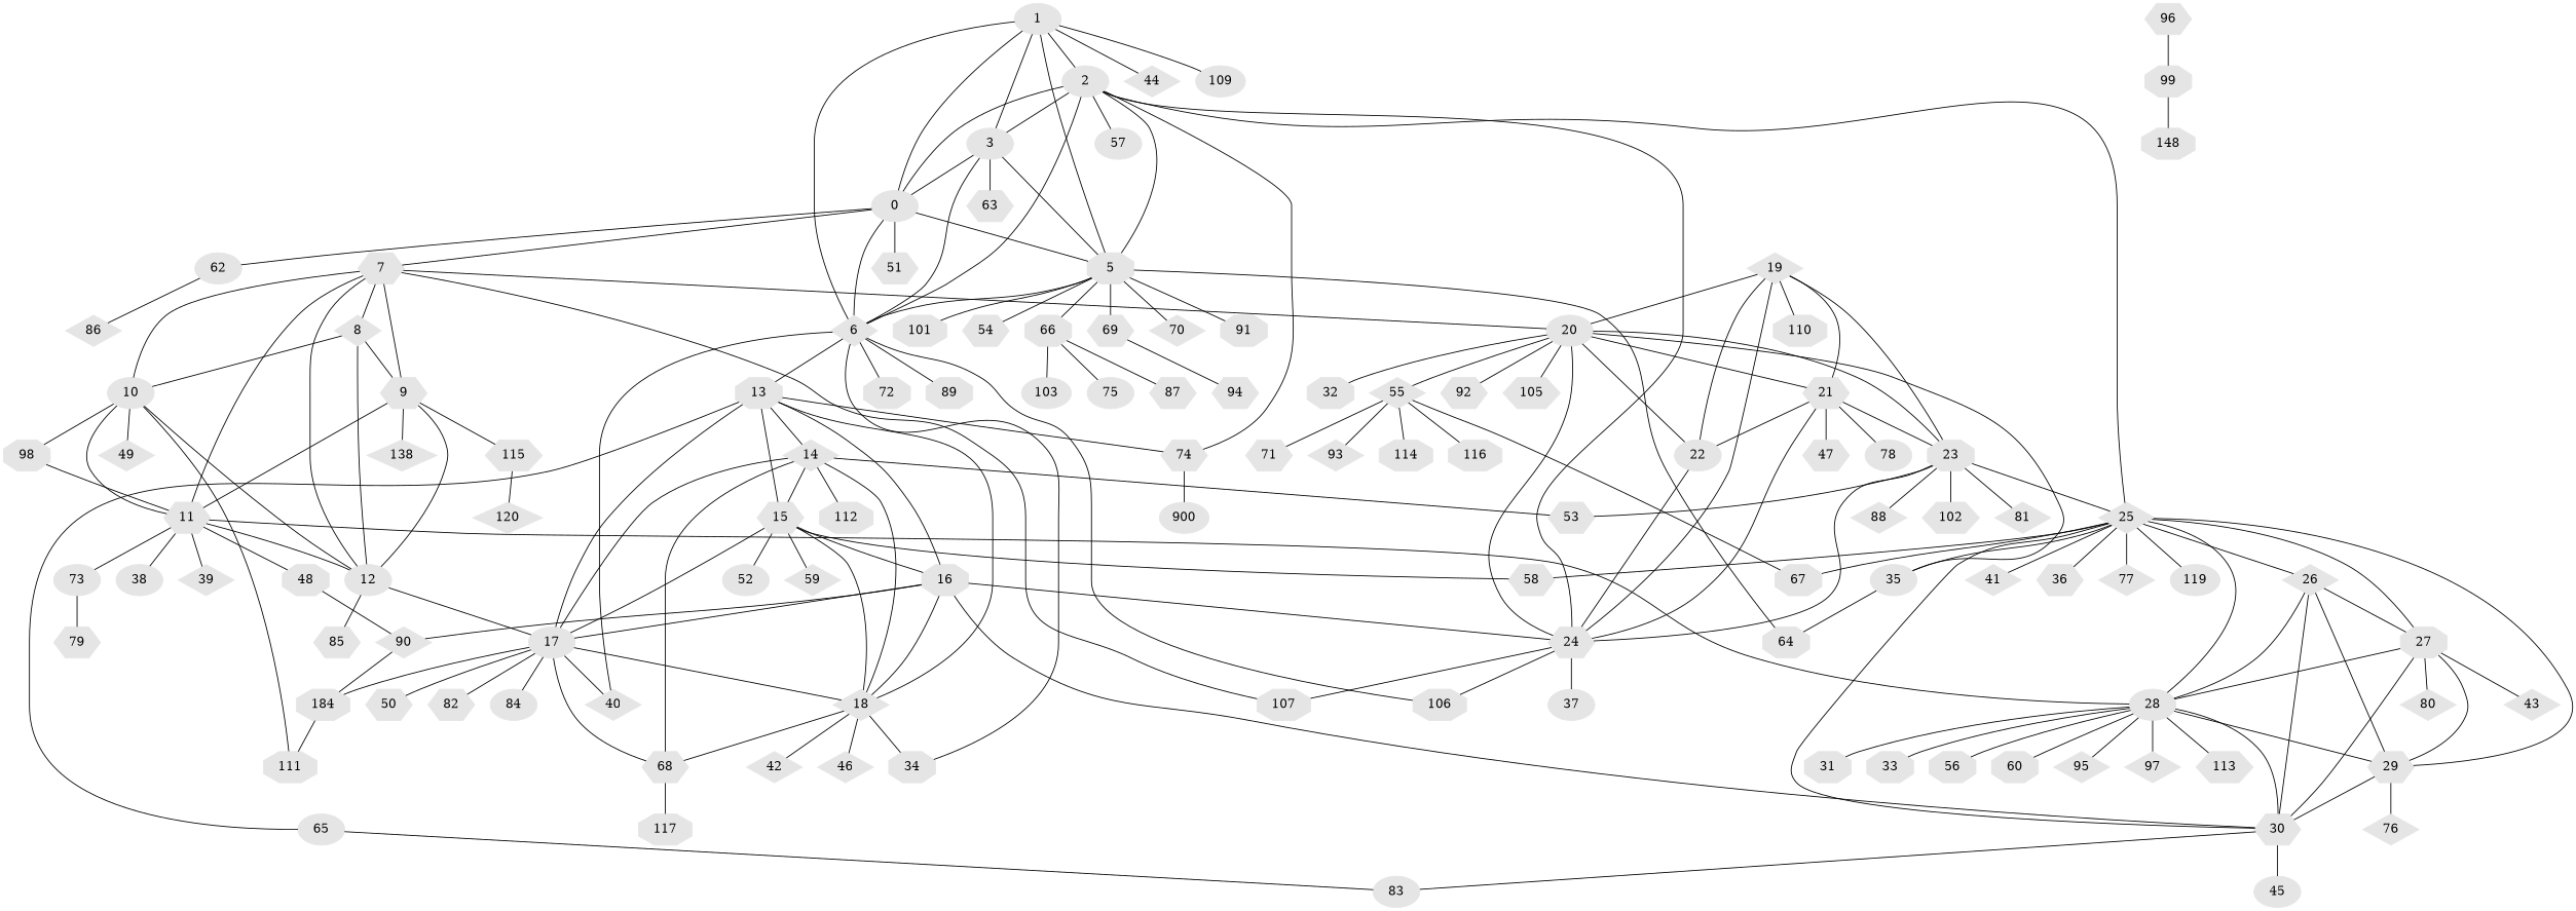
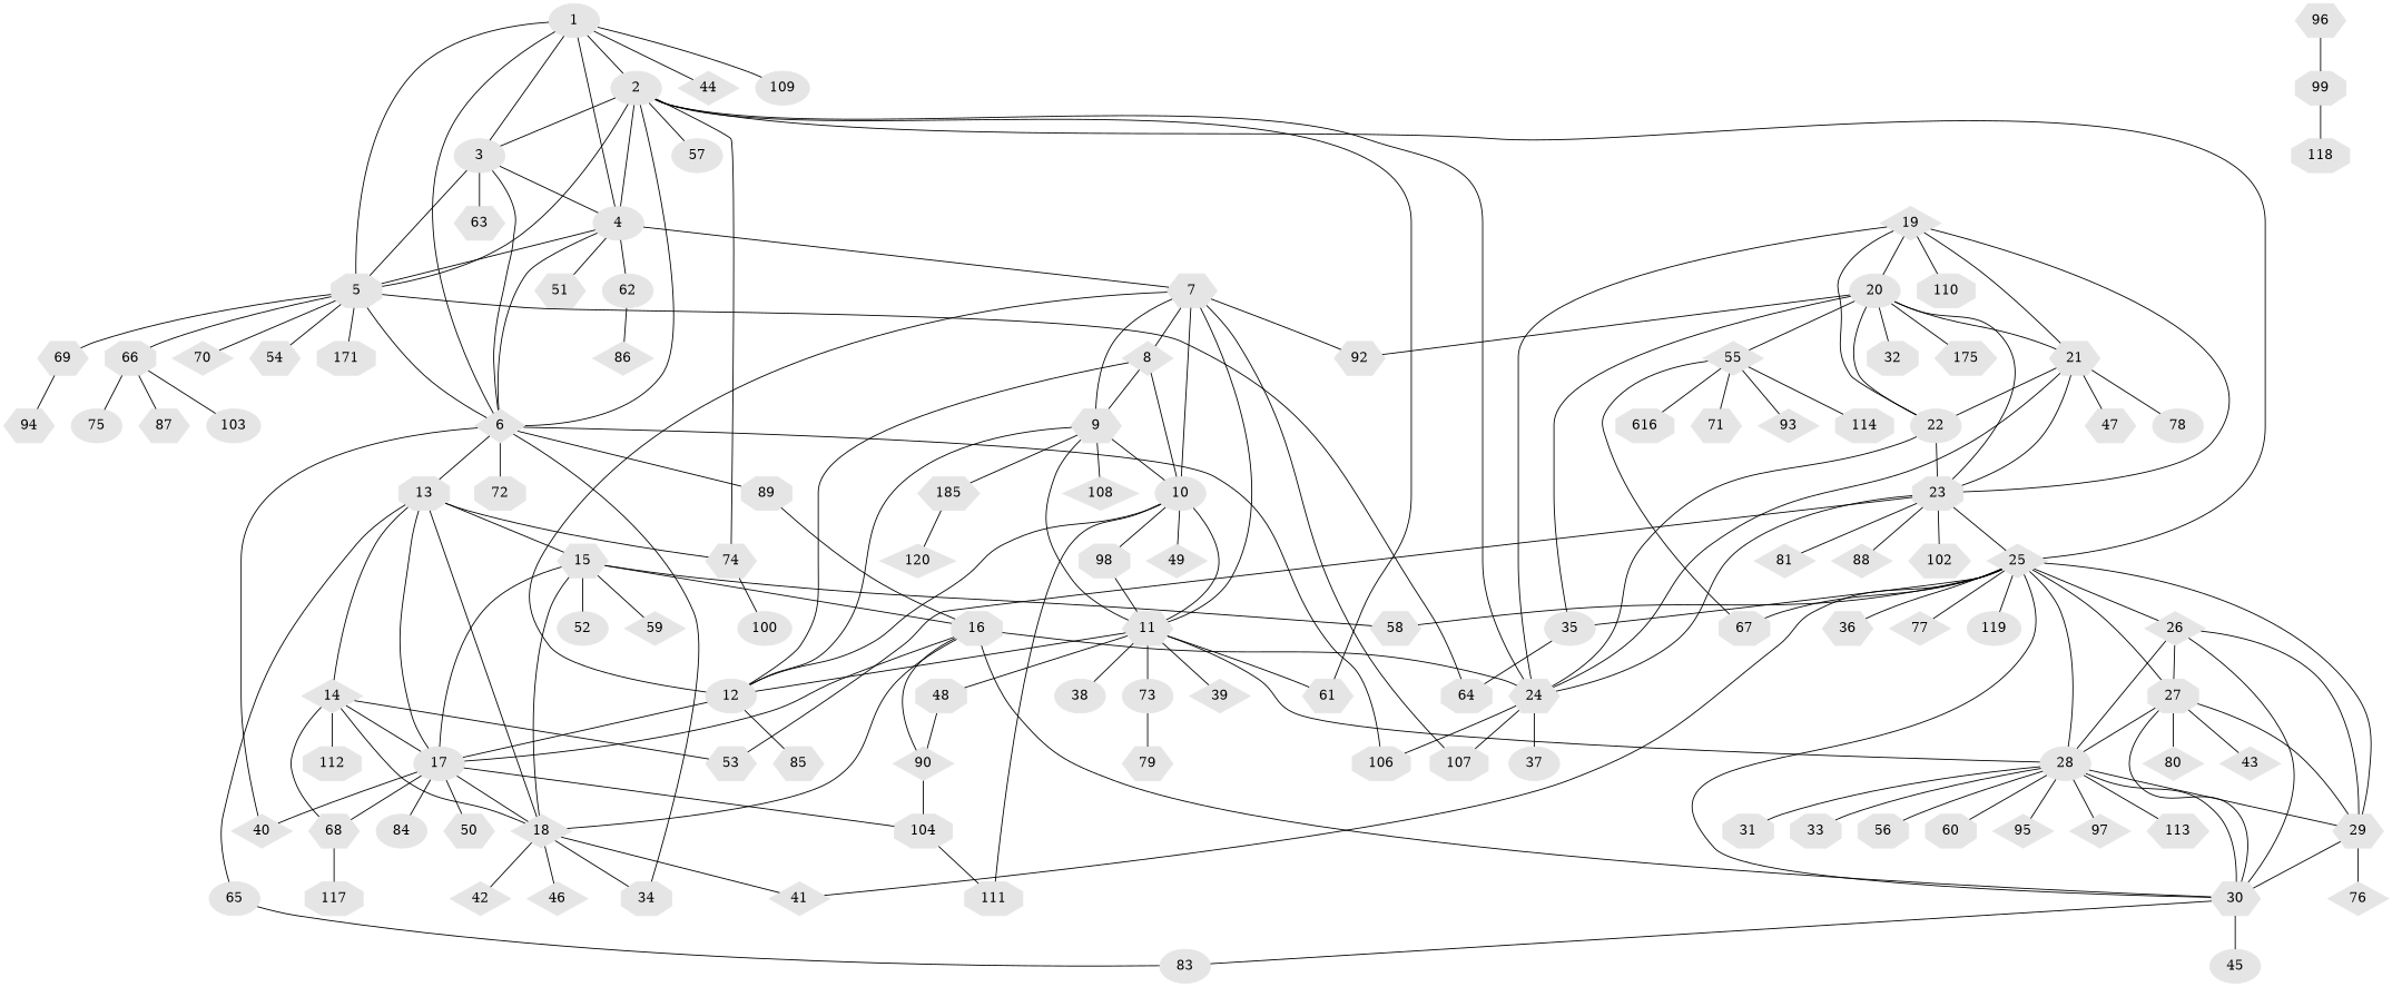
  graph {
    node [color=gray90 shape=hexagon style=filled]
    1 [shape=ellipse]
    2 [shape=ellipse]
    3 [shape=ellipse]
-   4 [shape=ellipse label=0]
+   4 [shape=ellipse]
    5 [shape=octagon]
    6 [shape=diamond]
    44 [shape=diamond]
    109 [shape=ellipse]
    24
    25 [shape=diamond]
    57 [shape=ellipse]
+   61
    74
    63
    7
    51
    62 [shape=ellipse]
    54
    64 [shape=octagon]
    66 [shape=octagon]
    69
    70 [shape=diamond]
-   91 [shape=octagon]
-   101 [shape=octagon]
+   101 [shape=octagon label=171]
    13 [shape=octagon]
    34 [shape=octagon]
    40 [shape=diamond]
    72 [shape=octagon]
    89 [shape=octagon]
    106 [shape=octagon]
    99 [shape=octagon]
    96
    107 [shape=octagon]
    37 [shape=ellipse]
    28 [shape=ellipse]
    58
    30
    41 [shape=diamond]
    35 [shape=ellipse]
    26 [shape=diamond]
    27 [shape=octagon]
    29
    36
    67 [shape=octagon]
    77 [shape=diamond]
    119 [shape=ellipse]
-   100 [shape=ellipse label=900]
+   100 [shape=ellipse]
    8 [shape=diamond]
    9
    10 [shape=ellipse]
    11
    12 [shape=ellipse]
    20 [shape=ellipse]
    86 [shape=diamond]
    75 [shape=ellipse]
    87
    103 [shape=ellipse]
    94
    17 [shape=ellipse]
    14 [shape=diamond]
    15
    16 [shape=octagon]
    18 [shape=diamond]
    65 [shape=ellipse]
-   108 [shape=diamond label=138]
-   115
+   108 [shape=diamond]
+   115 [label=185]
    49 [shape=diamond]
    98 [shape=octagon]
    111 [shape=octagon]
    38 [shape=ellipse]
    39 [shape=diamond]
    48 [shape=octagon]
    73 [shape=ellipse]
    85
    21
    22 [shape=ellipse]
    23 [shape=octagon]
    32 [shape=octagon]
    55 [shape=diamond]
    92
-   105
+   105 [label=175]
    120 [shape=diamond]
    31 [shape=octagon]
    33 [shape=octagon]
    56 [shape=octagon]
    60 [shape=octagon]
    95 [shape=diamond]
    97 [shape=diamond]
    113
    90 [shape=diamond]
    79
    50
    68
-   82
    84 [shape=ellipse]
-   104 [shape=octagon label=184]
+   104 [shape=octagon]
    53
    112 [shape=octagon]
    52 [shape=ellipse]
    59 [shape=diamond]
    42 [shape=diamond]
    46 [shape=diamond]
    83 [shape=ellipse]
    45 [shape=ellipse]
    117 [shape=octagon]
    19 [shape=diamond]
    110 [shape=octagon]
    47
    78 [shape=ellipse]
    81 [shape=diamond]
    88 [shape=diamond]
    102
    71
    93 [shape=diamond]
    114 [shape=octagon]
-   116 [shape=octagon]
+   116 [shape=octagon label=616]
    43 [shape=diamond]
    80 [shape=diamond]
    76 [shape=diamond]
-   118 [shape=octagon label=148]
+   118 [shape=octagon]
    1 -- 2
    1 -- 3
    1 -- 4
    1 -- 5
    1 -- 6
    1 -- 44
    1 -- 109
    2 -- 3
    2 -- 4
    2 -- 5
    2 -- 6
    2 -- 24
    2 -- 25
    2 -- 57
+   2 -- 61
    2 -- 74
    3 -- 4
    3 -- 5
    3 -- 6
    3 -- 63
    4 -- 5
    4 -- 6
    4 -- 7
    4 -- 51
    4 -- 62
    5 -- 6
    5 -- 54
    5 -- 64
    5 -- 66
    5 -- 69
    5 -- 70
-   5 -- 91
    5 -- 101
    6 -- 13
    6 -- 34
    6 -- 40
    6 -- 72
    6 -- 89
    6 -- 106
    24 -- 106
    24 -- 107
    24 -- 37
    25 -- 28
    25 -- 58
    25 -- 30
    25 -- 41
    25 -- 35
    25 -- 26
    25 -- 27
    25 -- 29
    25 -- 36
    25 -- 67
    25 -- 77
    25 -- 119
    74 -- 100
    7 -- 107
    7 -- 8
    7 -- 9
    7 -- 10
    7 -- 11
    7 -- 12
-   7 -- 20
+   7 -- 92
    62 -- 86
    66 -- 75
    66 -- 87
    66 -- 103
    69 -- 94
    13 -- 74
    13 -- 17
    13 -- 14
    13 -- 15
-   13 -- 16
+   89 -- 16
    13 -- 18
    13 -- 65
    99 -- 118
    96 -- 99
    28 -- 30
    28 -- 29
    28 -- 31
    28 -- 33
    28 -- 56
    28 -- 60
    28 -- 95
    28 -- 97
    28 -- 113
    30 -- 83
    30 -- 45
    35 -- 64
    26 -- 28
    26 -- 30
    26 -- 27
    26 -- 29
    27 -- 28
    27 -- 30
    27 -- 29
    27 -- 43
    27 -- 80
    29 -- 30
    29 -- 76
    8 -- 9
    8 -- 10
    8 -- 12
+   9 -- 10
    9 -- 11
    9 -- 12
    9 -- 108
    9 -- 115
    10 -- 11
    10 -- 12
    10 -- 49
    10 -- 98
    10 -- 111
+   11 -- 61
    11 -- 28
    11 -- 12
    11 -- 38
    11 -- 39
    11 -- 48
    11 -- 73
    12 -- 17
    12 -- 85
-   20 -- 24
    20 -- 35
    20 -- 21
    20 -- 22
    20 -- 23
    20 -- 32
    20 -- 55
    20 -- 92
    20 -- 105
    17 -- 40
    17 -- 18
    17 -- 50
    17 -- 68
-   17 -- 82
    17 -- 84
    17 -- 104
    14 -- 17
-   14 -- 15
    14 -- 18
    14 -- 68
    14 -- 53
    14 -- 112
    15 -- 58
    15 -- 17
    15 -- 16
    15 -- 18
    15 -- 52
    15 -- 59
    16 -- 24
    16 -- 30
    16 -- 17
    16 -- 18
    16 -- 90
    18 -- 34
-   18 -- 68
+   18 -- 41
    18 -- 42
    18 -- 46
    65 -- 83
    115 -- 120
    98 -- 11
    48 -- 90
    73 -- 79
    21 -- 24
    21 -- 22
    21 -- 23
    21 -- 47
    21 -- 78
    22 -- 24
+   22 -- 23
    23 -- 24
    23 -- 25
    23 -- 53
    23 -- 81
    23 -- 88
    23 -- 102
    55 -- 67
    55 -- 71
    55 -- 93
    55 -- 114
    55 -- 116
    90 -- 104
    68 -- 117
    104 -- 111
    19 -- 24
    19 -- 20
    19 -- 21
    19 -- 22
    19 -- 23
    19 -- 110
  }
